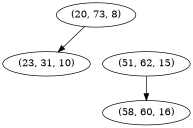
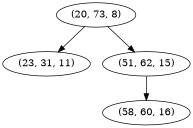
  digraph {
    "(20, 73, 8)"
-   "(23, 31, 11)" [label="(23, 31, 10)"]
+   "(23, 31, 11)"
    "(51, 62, 15)"
    n4 [label="(58, 60, 16)"]
    "(20, 73, 8)" -> "(23, 31, 11)"
+   "(20, 73, 8)" -> "(51, 62, 15)"
    "(51, 62, 15)" -> n4
  }
